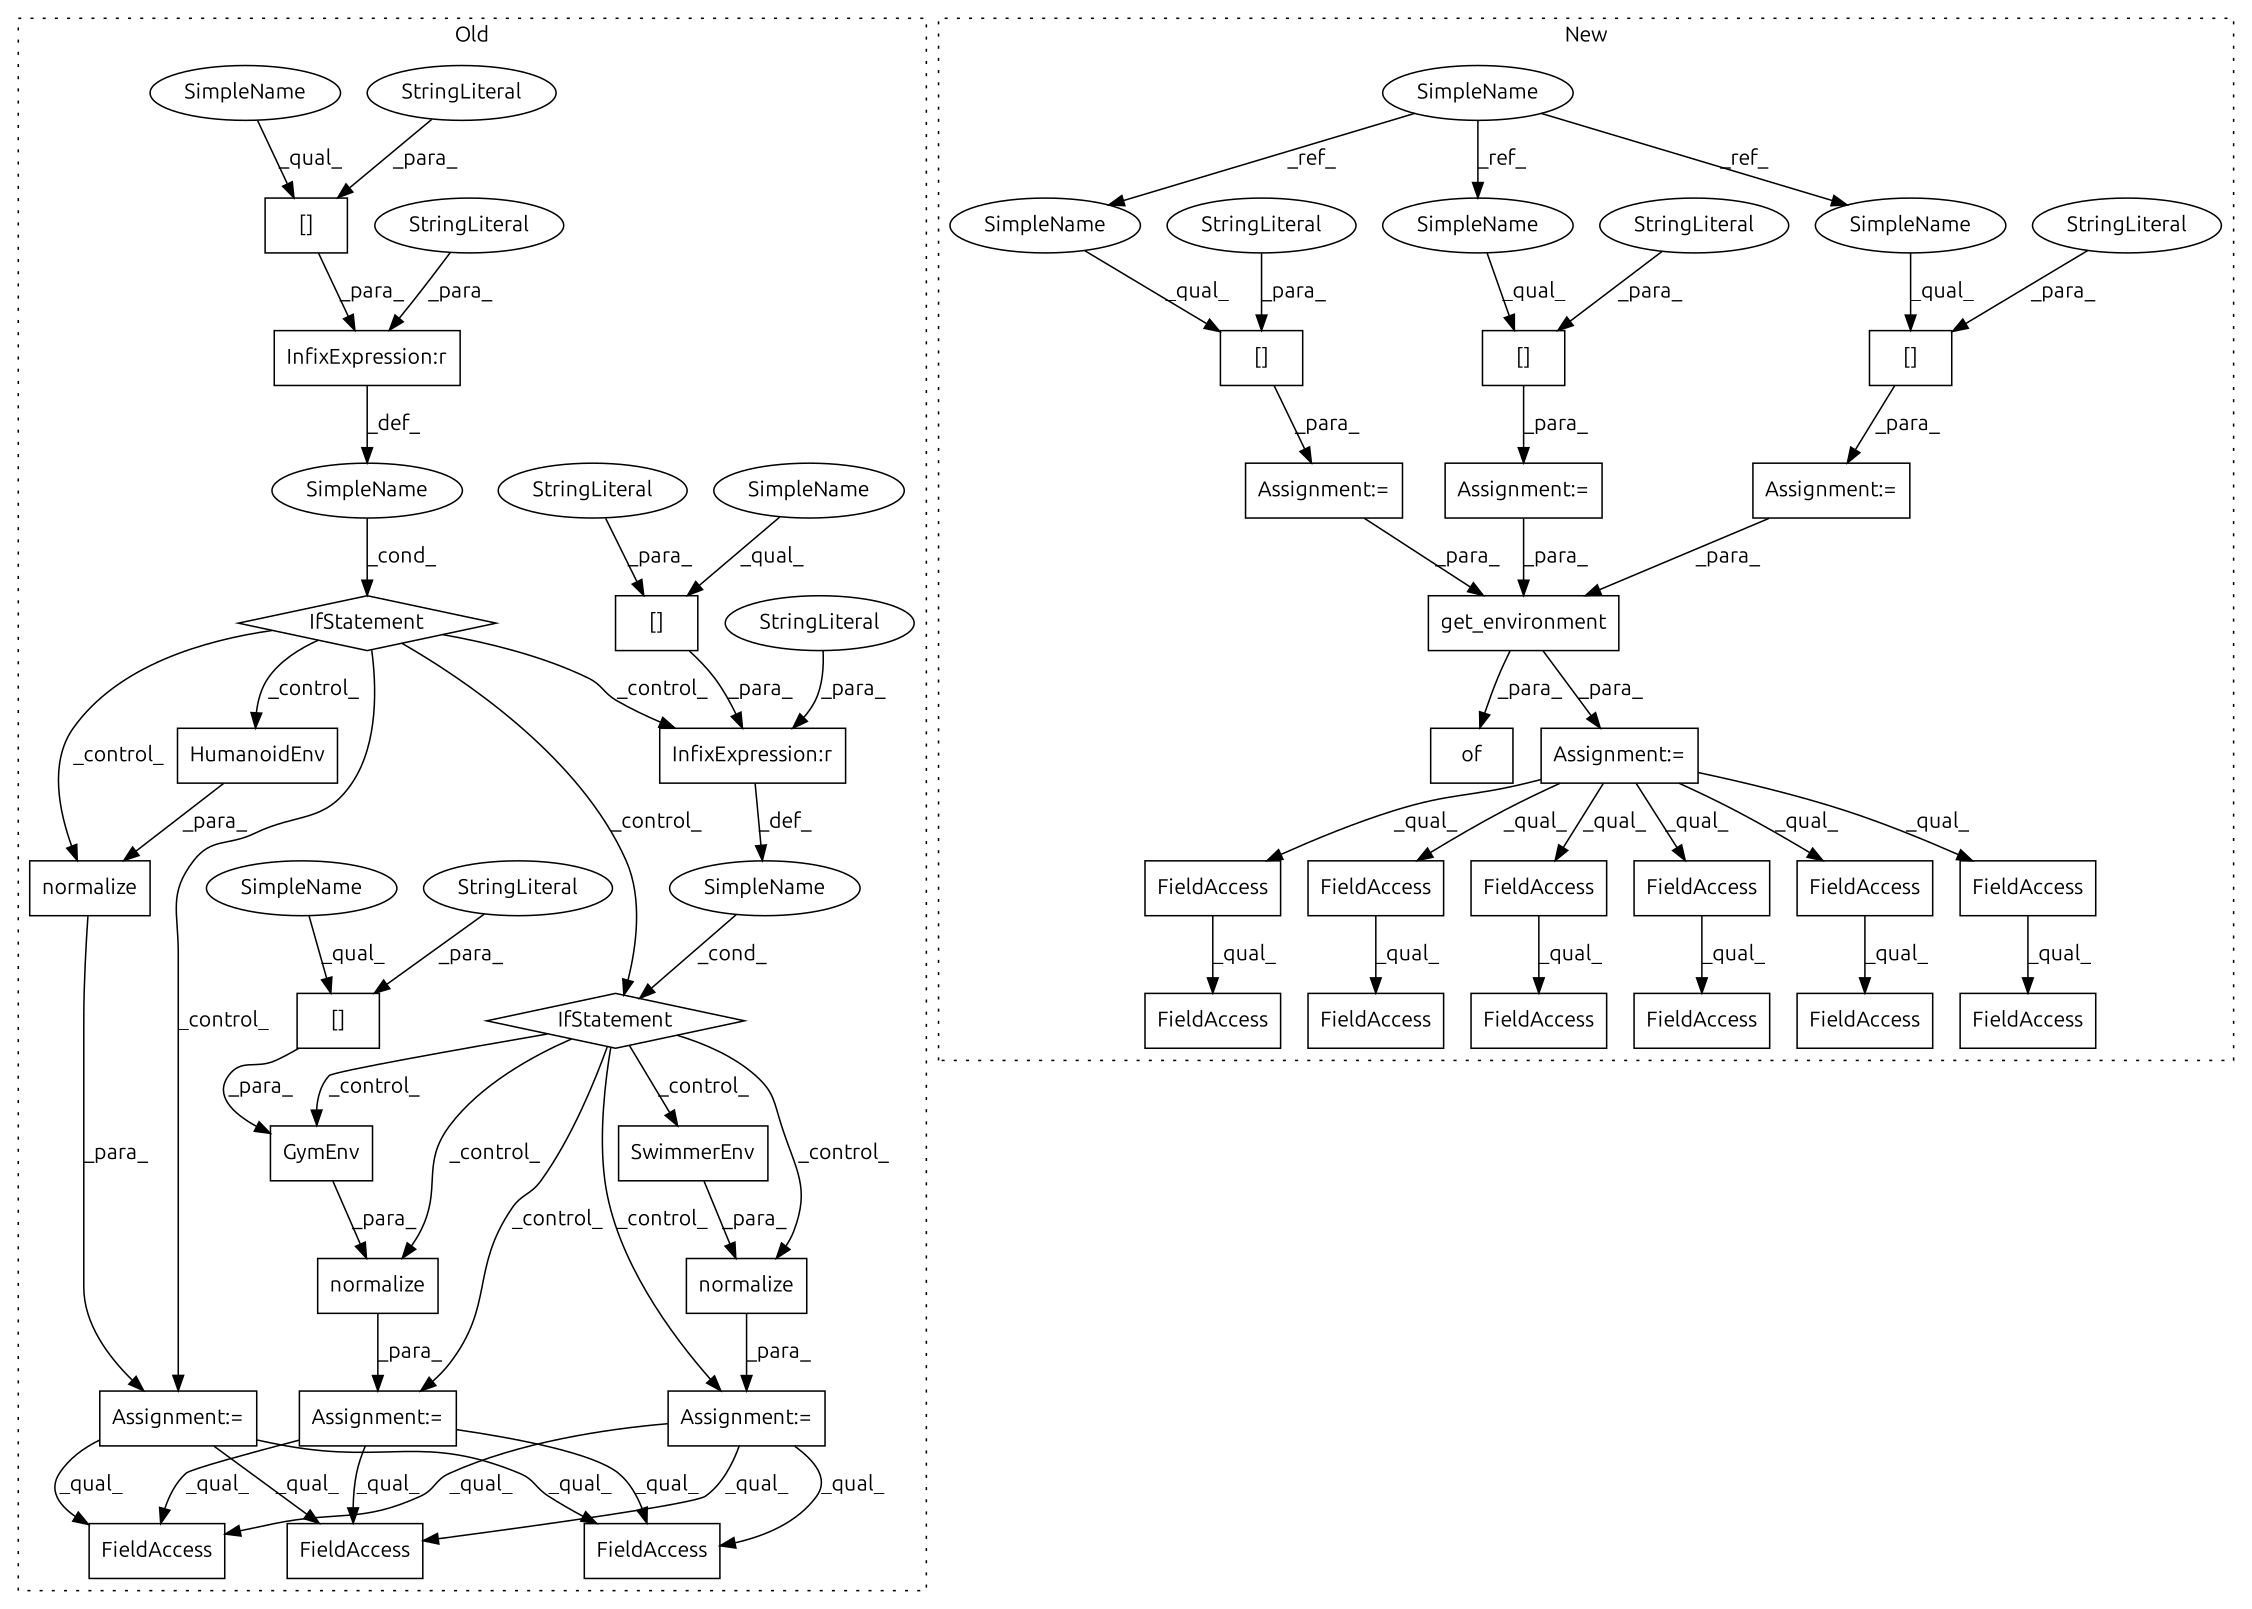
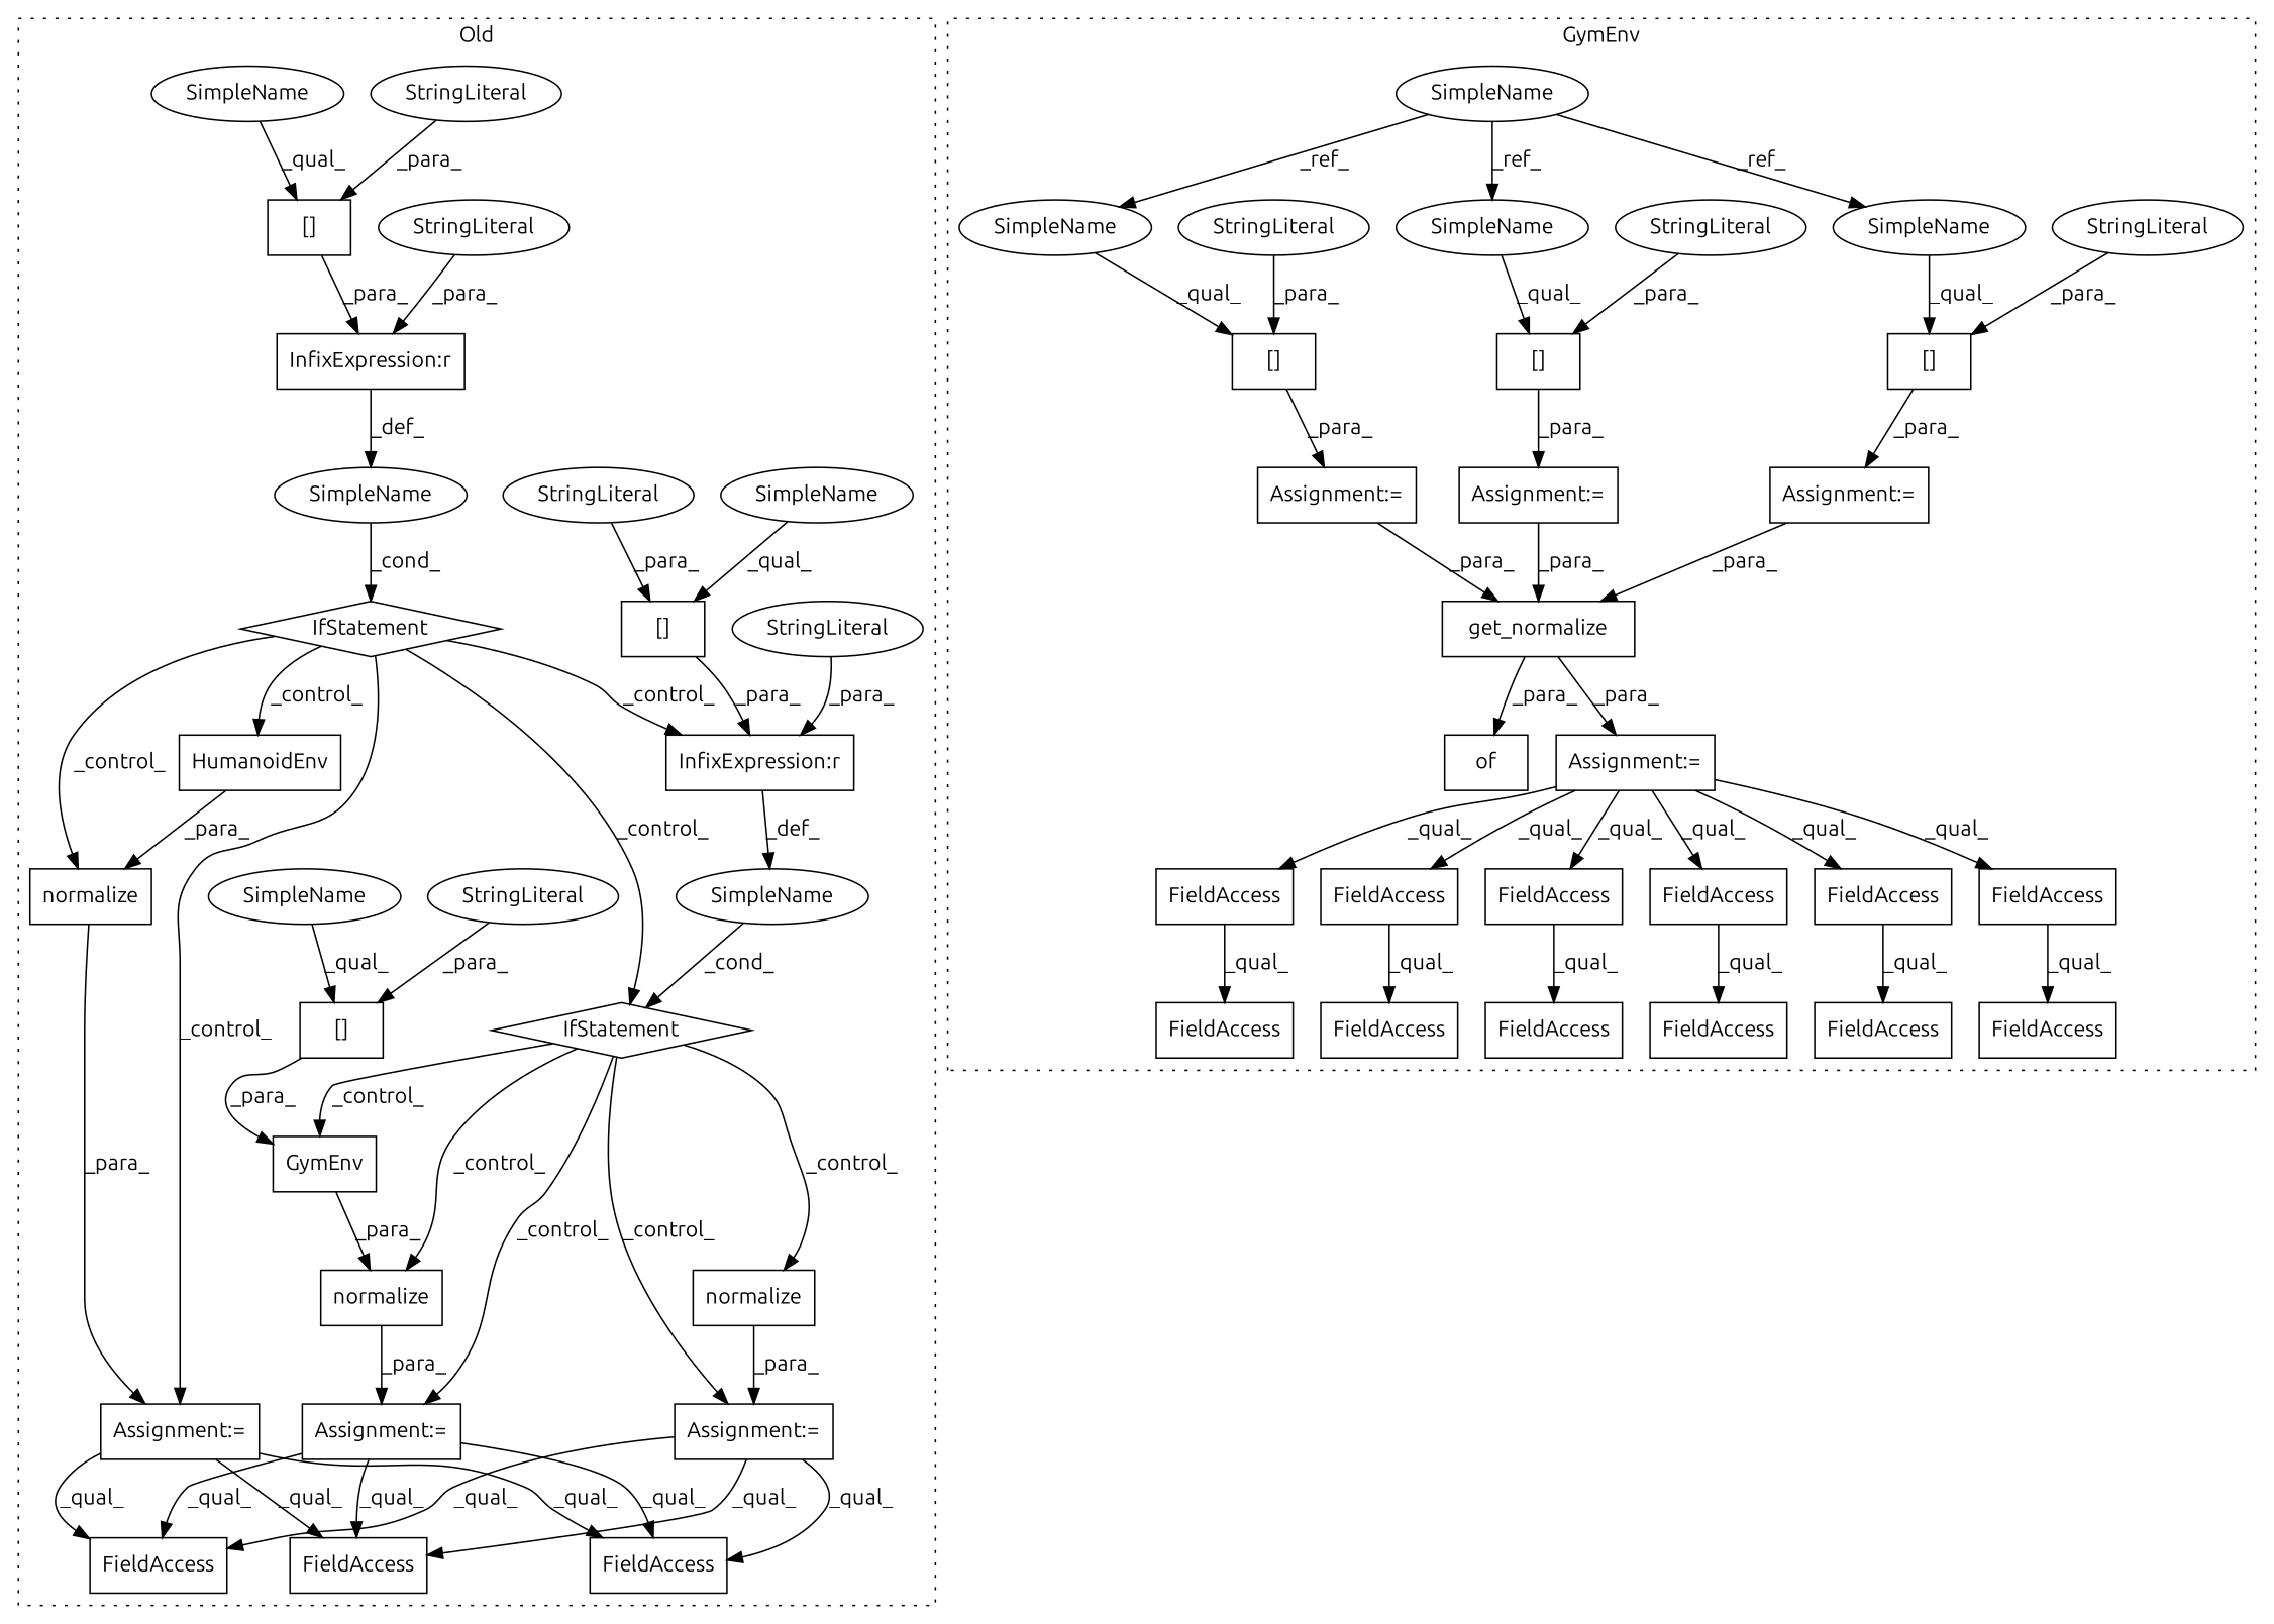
  digraph {
    fontname=Ubuntu
    node [a=22 fontname=Ubuntu l=1 shape=box]
    edge [fontname=Ubuntu]
    n1 [a=25 l="4,2" label=IfStatement s="2579,2622" shape=diamond]
    n2 [a=7 label="Assignment:=" s=2733]
    n3 [a=42 label=SimpleName shape=ellipse l=""]
    n4 [a=27 l=4 label="InfixExpression:r" s=2602]
    n5 [a=42 label=SimpleName shape=ellipse l=""]
-   n6 [a=32 l=12 label=SwimmerEnv s=2744]
    n7 [a=32 l="7,1" label=GymEnv s="2793,2819"]
    n8 [a=2 l="8,1" label="[]" s="2583,2601"]
    n9 [a=45 l=16 label=StringLiteral s=2606 shape=ellipse]
    n10 [a=2 l="8,1" label="[]" s="2800,2818"]
    n11 [a=2 l="8,1" label="[]" s="2682,2700"]
    n12 [a=45 l=10 label=StringLiteral s=2591 shape=ellipse]
    n13 [a=45 l=10 label=StringLiteral s=2808 shape=ellipse]
    n14 [a=45 l=10 label=StringLiteral s=2690 shape=ellipse]
    n15 [a=27 l=4 label="InfixExpression:r" s=2701]
    n16 [a=45 l=15 label=StringLiteral s=2705 shape=ellipse]
    n17 [a=32 l=13 label=HumanoidEnv s=2646]
    n18 [l=8 label=FieldAccess s=3187]
    n19 [a=32 l="10,1" label=normalize s="2636,2659"]
    n20 [a=25 l="4,2" label=IfStatement s="2678,2720" shape=diamond]
    n21 [a=32 l="10,1" label=normalize s="2783,2820"]
    n22 [a=7 label="Assignment:=" s=2635]
    n23 [a=32 l="10,1" label=normalize s="2734,2756"]
    n24 [a=7 label="Assignment:=" s=2782]
    n25 [l=8 label=FieldAccess s=3232]
    n26 [l=8 label=FieldAccess s=2885]
    n27 [a=42 l=7 label=SimpleName s=2583 shape=ellipse]
    n28 [a=42 l=7 label=SimpleName s=2800 shape=ellipse]
    n29 [a=42 l=7 label=SimpleName s=2682 shape=ellipse]
    n30 [a=2 l="8,1" label="[]" s="2283,2299"]
    n31 [a=45 l=8 label=StringLiteral s=2291 shape=ellipse]
    n32 [a=7 label="Assignment:=" s=2282]
    n33 [a=42 l=7 label=SimpleName s=1758 shape=ellipse]
    n34 [a=2 l="8,1" label="[]" s="2255,2269"]
    n35 [a=45 l=6 label=StringLiteral s=2263 shape=ellipse]
    n36 [a=2 l="8,1" label="[]" s="2225,2243"]
    n37 [a=45 l=10 label=StringLiteral s=2233 shape=ellipse]
    n38 [l=16 label=FieldAccess s=2786]
    n39 [l=22 label=FieldAccess s=2786]
    n40 [l=21 label=FieldAccess s=2414]
    n41 [l=21 label=FieldAccess s=2758]
    n42 [l=27 label=FieldAccess s=2414]
    n43 [l=27 label=FieldAccess s=2758]
    n44 [l=22 label=FieldAccess s=2442]
    n45 [l=16 label=FieldAccess s=2442]
    n46 [l=21 label=FieldAccess s=2845]
    n47 [l=27 label=FieldAccess s=2845]
    n48 [l=21 label=FieldAccess s=2911]
    n49 [l=27 label=FieldAccess s=2911]
    n50 [a=32 l=4 label=of s=2351]
    n51 [a=7 label="Assignment:=" s=2309]
    n52 [a=7 label="Assignment:=" s=2254]
    n53 [a=7 label="Assignment:=" s=2224]
-   n54 [a=32 l="16,1" label=get_environment s="2310,2355"]
+   n54 [a=32 l="16,1" label=get_normalize s="2310,2355"]
    n55 [a=42 l=7 label=SimpleName s=2255 shape=ellipse]
    n56 [a=42 l=7 label=SimpleName s=2283 shape=ellipse]
    n57 [a=42 l=7 label=SimpleName s=2225 shape=ellipse]
    subgraph cluster_1 {
      label=Old
      style=dotted
      n1
      n2
      n3
      n4
      n5
-     n6
      n7
      n8
      n9
      n10
      n11
      n12
      n13
      n14
      n15
      n16
      n17
      n18
      n19
      n20
      n21
      n22
      n23
      n24
      n25
      n26
      n27
      n28
      n29
    }
    subgraph cluster_2 {
-     label=New
+     label=GymEnv
      style=dotted
      n30
      n31
      n32
      n33
      n34
      n35
      n36
      n37
      n38
      n39
      n40
      n41
      n42
      n43
      n44
      n45
      n46
      n47
      n48
      n49
      n50
      n51
      n52
      n53
      n54
      n55
      n56
      n57
    }
    n1 -> n15 [label=_control_]
    n1 -> n17 [label=_control_]
    n1 -> n19 [label=_control_]
    n1 -> n20 [label=_control_]
    n1 -> n22 [label=_control_]
    n2 -> n18 [label=_qual_]
    n2 -> n25 [label=_qual_]
    n2 -> n26 [label=_qual_]
    n3 -> n1 [label=_cond_]
    n4 -> n3 [label=_def_]
    n5 -> n20 [label=_cond_]
-   n6 -> n23 [label=_para_]
    n7 -> n21 [label=_para_]
    n8 -> n4 [label=_para_]
    n9 -> n4 [label=_para_]
    n10 -> n7 [label=_para_]
    n11 -> n15 [label=_para_]
    n12 -> n8 [label=_para_]
    n13 -> n10 [label=_para_]
    n14 -> n11 [label=_para_]
    n15 -> n5 [label=_def_]
    n16 -> n15 [label=_para_]
    n17 -> n19 [label=_para_]
    n19 -> n22 [label=_para_]
    n20 -> n2 [label=_control_]
-   n20 -> n6 [label=_control_]
    n20 -> n7 [label=_control_]
    n20 -> n21 [label=_control_]
    n20 -> n23 [label=_control_]
    n20 -> n24 [label=_control_]
    n21 -> n24 [label=_para_]
    n22 -> n18 [label=_qual_]
    n22 -> n25 [label=_qual_]
    n22 -> n26 [label=_qual_]
    n23 -> n2 [label=_para_]
    n24 -> n18 [label=_qual_]
    n24 -> n25 [label=_qual_]
    n24 -> n26 [label=_qual_]
    n27 -> n8 [label=_qual_]
    n28 -> n10 [label=_qual_]
    n29 -> n11 [label=_qual_]
    n30 -> n32 [label=_para_]
    n31 -> n30 [label=_para_]
    n32 -> n54 [label=_para_]
    n33 -> n55 [label=_ref_]
    n33 -> n56 [label=_ref_]
    n33 -> n57 [label=_ref_]
    n34 -> n52 [label=_para_]
    n35 -> n34 [label=_para_]
    n36 -> n53 [label=_para_]
    n37 -> n36 [label=_para_]
    n38 -> n39 [label=_qual_]
    n40 -> n42 [label=_qual_]
    n41 -> n43 [label=_qual_]
    n45 -> n44 [label=_qual_]
    n46 -> n47 [label=_qual_]
    n48 -> n49 [label=_qual_]
    n51 -> n38 [label=_qual_]
    n51 -> n40 [label=_qual_]
    n51 -> n41 [label=_qual_]
    n51 -> n45 [label=_qual_]
    n51 -> n46 [label=_qual_]
    n51 -> n48 [label=_qual_]
    n52 -> n54 [label=_para_]
    n53 -> n54 [label=_para_]
    n54 -> n50 [label=_para_]
    n54 -> n51 [label=_para_]
    n55 -> n34 [label=_qual_]
    n56 -> n30 [label=_qual_]
    n57 -> n36 [label=_qual_]
  }
